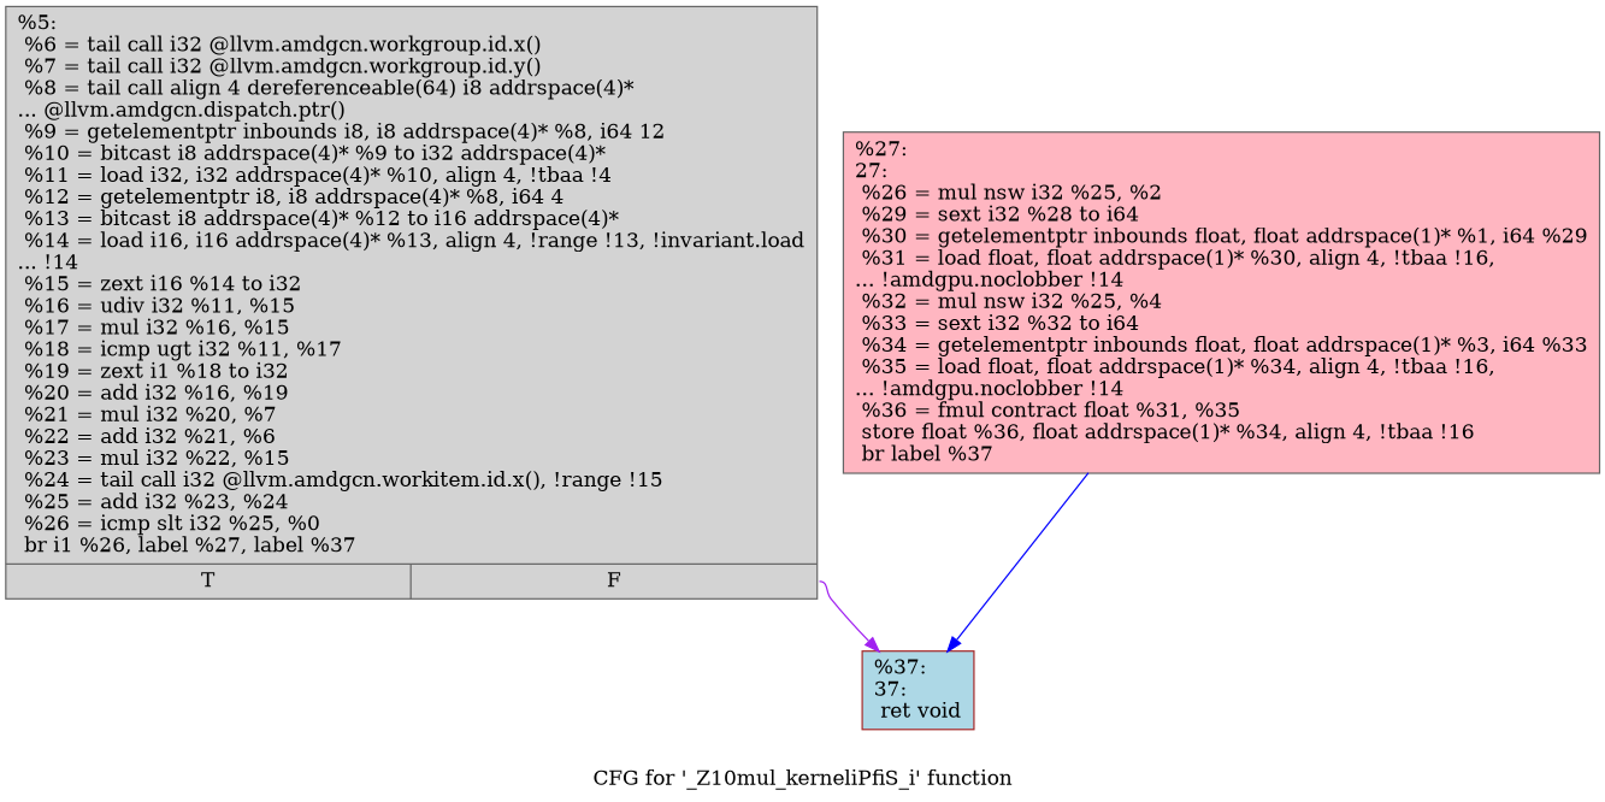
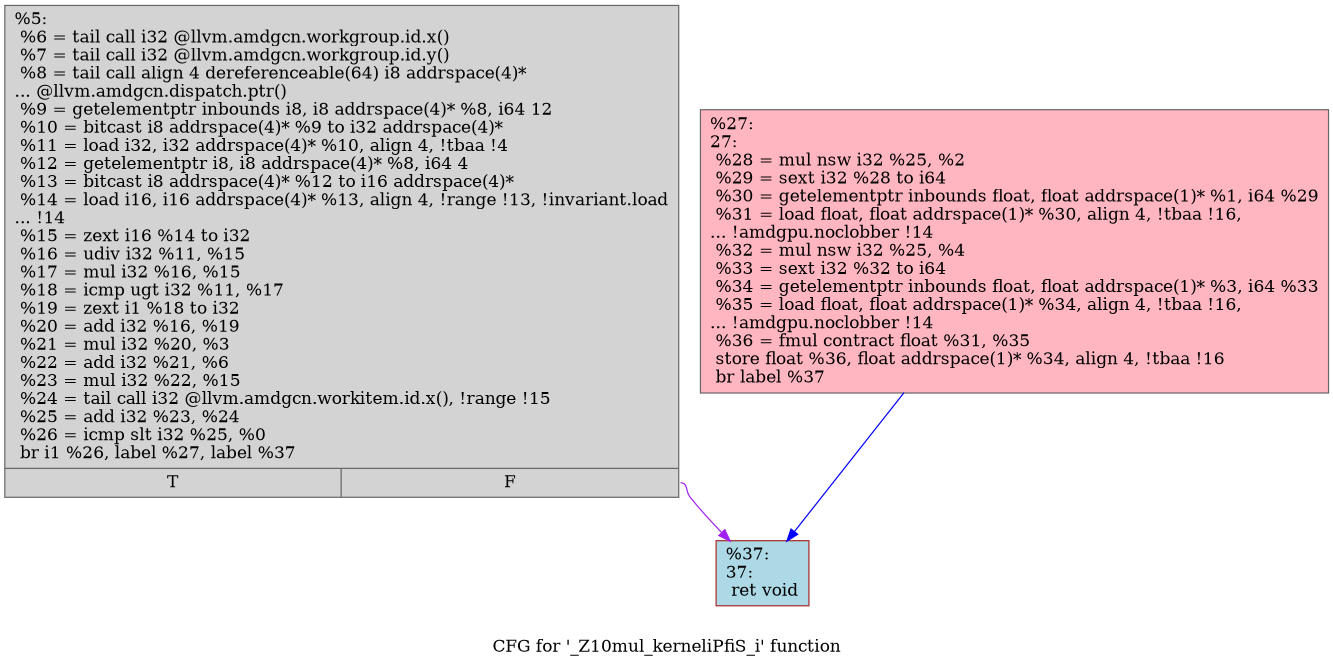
  digraph {
    label="CFG for '_Z10mul_kerneliPfiS_i' function"
    node [color=gray40 shape=record style=filled]
-   n1 [fillcolor=lightgrey label="{%5:\l  %6 = tail call i32 @llvm.amdgcn.workgroup.id.x()\l  %7 = tail call i32 @llvm.amdgcn.workgroup.id.y()\l  %8 = tail call align 4 dereferenceable(64) i8 addrspace(4)*\l... @llvm.amdgcn.dispatch.ptr()\l  %9 = getelementptr inbounds i8, i8 addrspace(4)* %8, i64 12\l  %10 = bitcast i8 addrspace(4)* %9 to i32 addrspace(4)*\l  %11 = load i32, i32 addrspace(4)* %10, align 4, !tbaa !4\l  %12 = getelementptr i8, i8 addrspace(4)* %8, i64 4\l  %13 = bitcast i8 addrspace(4)* %12 to i16 addrspace(4)*\l  %14 = load i16, i16 addrspace(4)* %13, align 4, !range !13, !invariant.load\l... !14\l  %15 = zext i16 %14 to i32\l  %16 = udiv i32 %11, %15\l  %17 = mul i32 %16, %15\l  %18 = icmp ugt i32 %11, %17\l  %19 = zext i1 %18 to i32\l  %20 = add i32 %16, %19\l  %21 = mul i32 %20, %7\l  %22 = add i32 %21, %6\l  %23 = mul i32 %22, %15\l  %24 = tail call i32 @llvm.amdgcn.workitem.id.x(), !range !15\l  %25 = add i32 %23, %24\l  %26 = icmp slt i32 %25, %0\l  br i1 %26, label %27, label %37\l|{<s0>T|<s1>F}}"]
+   n1 [fillcolor=lightgrey label="{%5:\l  %6 = tail call i32 @llvm.amdgcn.workgroup.id.x()\l  %7 = tail call i32 @llvm.amdgcn.workgroup.id.y()\l  %8 = tail call align 4 dereferenceable(64) i8 addrspace(4)*\l... @llvm.amdgcn.dispatch.ptr()\l  %9 = getelementptr inbounds i8, i8 addrspace(4)* %8, i64 12\l  %10 = bitcast i8 addrspace(4)* %9 to i32 addrspace(4)*\l  %11 = load i32, i32 addrspace(4)* %10, align 4, !tbaa !4\l  %12 = getelementptr i8, i8 addrspace(4)* %8, i64 4\l  %13 = bitcast i8 addrspace(4)* %12 to i16 addrspace(4)*\l  %14 = load i16, i16 addrspace(4)* %13, align 4, !range !13, !invariant.load\l... !14\l  %15 = zext i16 %14 to i32\l  %16 = udiv i32 %11, %15\l  %17 = mul i32 %16, %15\l  %18 = icmp ugt i32 %11, %17\l  %19 = zext i1 %18 to i32\l  %20 = add i32 %16, %19\l  %21 = mul i32 %20, %3\l  %22 = add i32 %21, %6\l  %23 = mul i32 %22, %15\l  %24 = tail call i32 @llvm.amdgcn.workitem.id.x(), !range !15\l  %25 = add i32 %23, %24\l  %26 = icmp slt i32 %25, %0\l  br i1 %26, label %27, label %37\l|{<s0>T|<s1>F}}"]
    n2 [color=brown fillcolor=lightblue label="{%37:\l37:                                               \l  ret void\l}"]
-   n3 [fillcolor=lightpink label="{%27:\l27:                                               \l  %26 = mul nsw i32 %25, %2\l  %29 = sext i32 %28 to i64\l  %30 = getelementptr inbounds float, float addrspace(1)* %1, i64 %29\l  %31 = load float, float addrspace(1)* %30, align 4, !tbaa !16,\l... !amdgpu.noclobber !14\l  %32 = mul nsw i32 %25, %4\l  %33 = sext i32 %32 to i64\l  %34 = getelementptr inbounds float, float addrspace(1)* %3, i64 %33\l  %35 = load float, float addrspace(1)* %34, align 4, !tbaa !16,\l... !amdgpu.noclobber !14\l  %36 = fmul contract float %31, %35\l  store float %36, float addrspace(1)* %34, align 4, !tbaa !16\l  br label %37\l}"]
+   n3 [fillcolor=lightpink label="{%27:\l27:                                               \l  %28 = mul nsw i32 %25, %2\l  %29 = sext i32 %28 to i64\l  %30 = getelementptr inbounds float, float addrspace(1)* %1, i64 %29\l  %31 = load float, float addrspace(1)* %30, align 4, !tbaa !16,\l... !amdgpu.noclobber !14\l  %32 = mul nsw i32 %25, %4\l  %33 = sext i32 %32 to i64\l  %34 = getelementptr inbounds float, float addrspace(1)* %3, i64 %33\l  %35 = load float, float addrspace(1)* %34, align 4, !tbaa !16,\l... !amdgpu.noclobber !14\l  %36 = fmul contract float %31, %35\l  store float %36, float addrspace(1)* %34, align 4, !tbaa !16\l  br label %37\l}"]
    n1 -> n2 [color=purple tailport=s1]
    n3 -> n2 [color=blue]
  }
